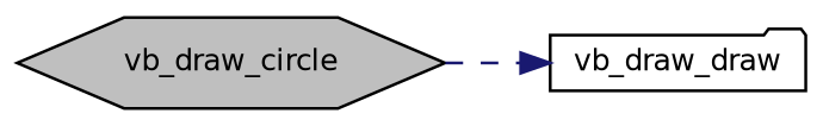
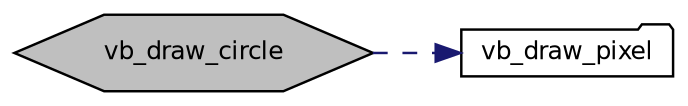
  digraph {
    rankdir=LR
    node [color=black fontname=Helvetica fontsize=10 style=filled]
    n1 [fillcolor=grey75 fontcolor=black height=0.2 label=vb_draw_circle shape=hexagon width=0.4]
-   n2 [fillcolor=white height=0.2 label=vb_draw_draw shape=folder width=0.4]
+   n2 [fillcolor=white height=0.2 label=vb_draw_pixel shape=folder width=0.4]
    n1 -> n2 [color=midnightblue fontname=Helvetica fontsize=10 labelfontname=Helvetica labelfontsize=10 style=dashed]
  }
